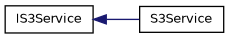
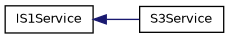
  digraph {
    rankdir=LR
    node [color=black fillcolor=white fontname=Helvetica fontsize=10 shape=record style=filled]
-   n1 [height=0.2 label=IS3Service width=0.4]
+   n1 [height=0.2 label=IS1Service width=0.4]
    n2 [height=0.2 label=S3Service width=0.4]
    n1 -> n2 [color=midnightblue dir=back fontname=Helvetica fontsize=10 labelfontname=Helvetica labelfontsize=10 style=solid]
  }
